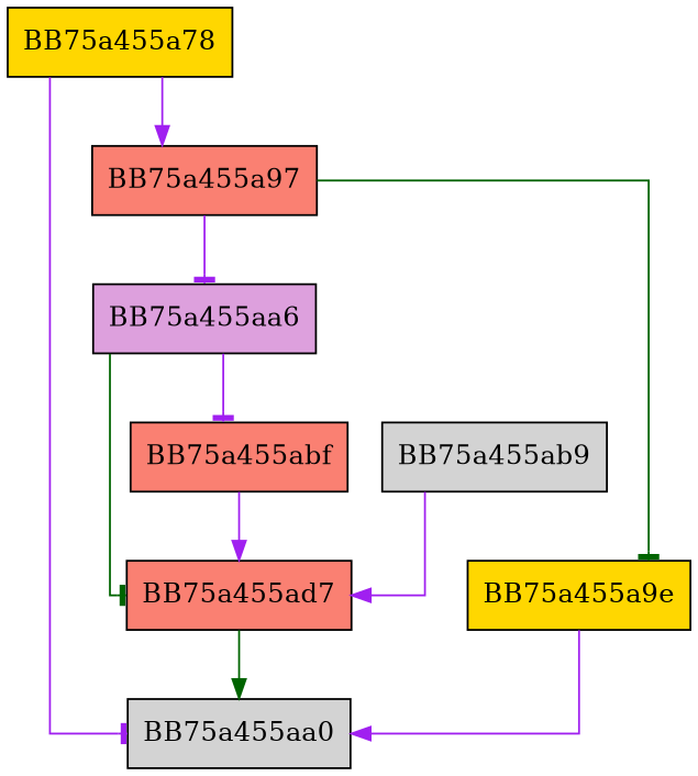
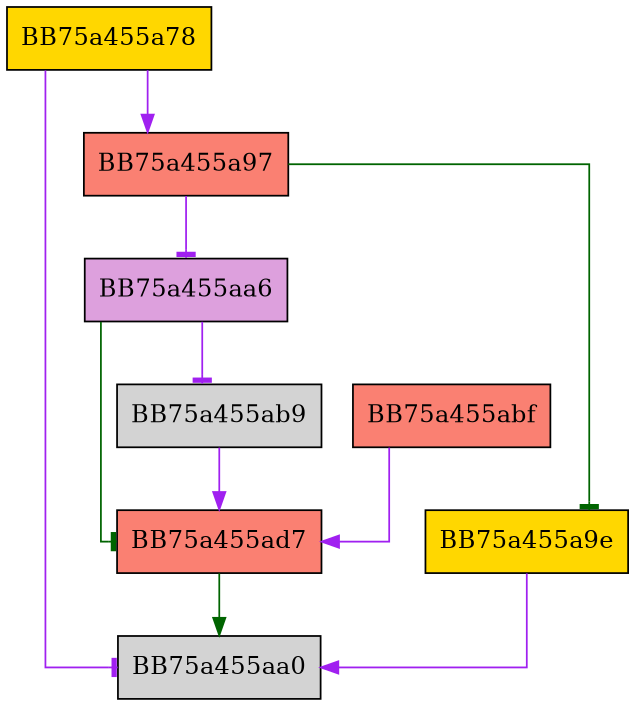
  digraph {
    splines=ortho
    node [fillcolor=salmon shape=box style=filled]
    edge [arrowhead=tee color=purple]
    BB75a455aa0 [fillcolor=lightgrey]
    BB75a455a78 [fillcolor=gold]
    BB75a455a97
    BB75a455aa6 [fillcolor=plum]
    BB75a455a9e [fillcolor=gold]
    BB75a455ad7
    BB75a455ab9 [fillcolor=lightgrey]
    BB75a455abf
    BB75a455a78 -> BB75a455aa0
    BB75a455a78 -> BB75a455a97 [arrowhead=normal]
    BB75a455a97 -> BB75a455aa6
    BB75a455a97 -> BB75a455a9e [color=darkgreen]
    BB75a455aa6 -> BB75a455ad7 [color=darkgreen]
-   BB75a455aa6 -> BB75a455abf
+   BB75a455aa6 -> BB75a455ab9
    BB75a455a9e -> BB75a455aa0 [arrowhead=normal]
    BB75a455ad7 -> BB75a455aa0 [arrowhead=normal color=darkgreen]
    BB75a455ab9 -> BB75a455ad7 [arrowhead=normal]
    BB75a455abf -> BB75a455ad7 [arrowhead=normal]
  }
